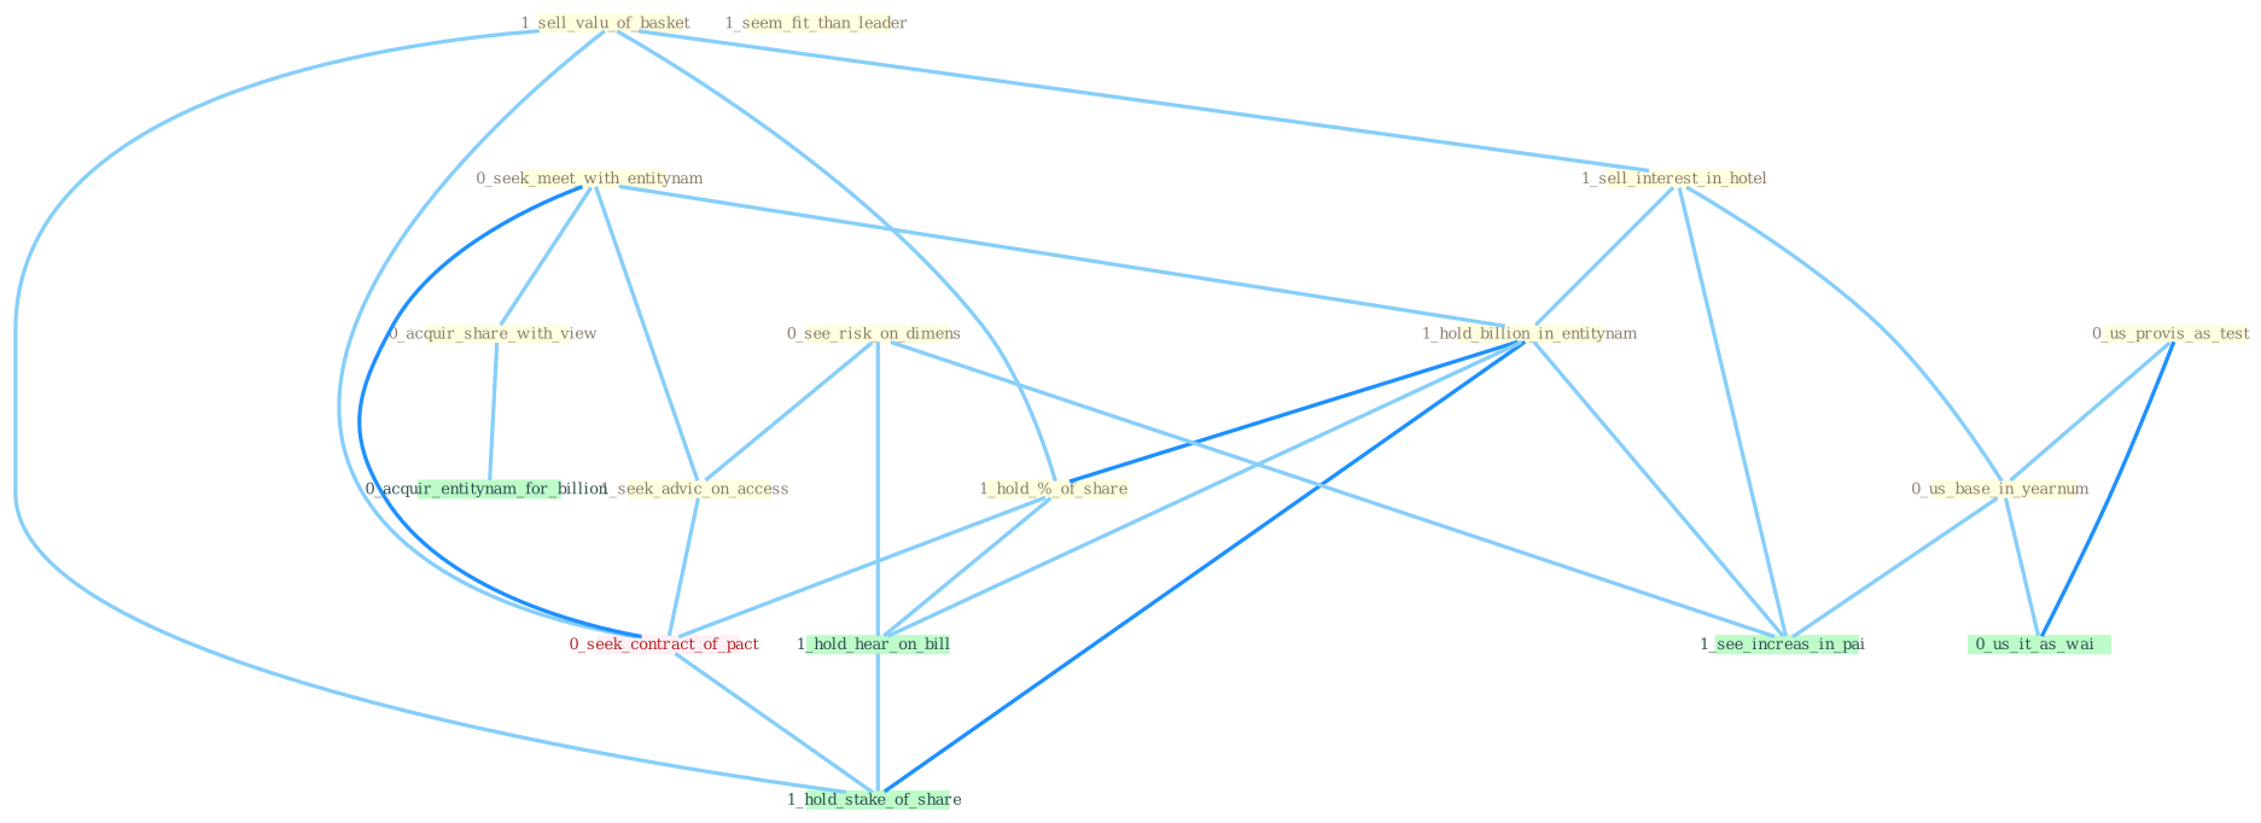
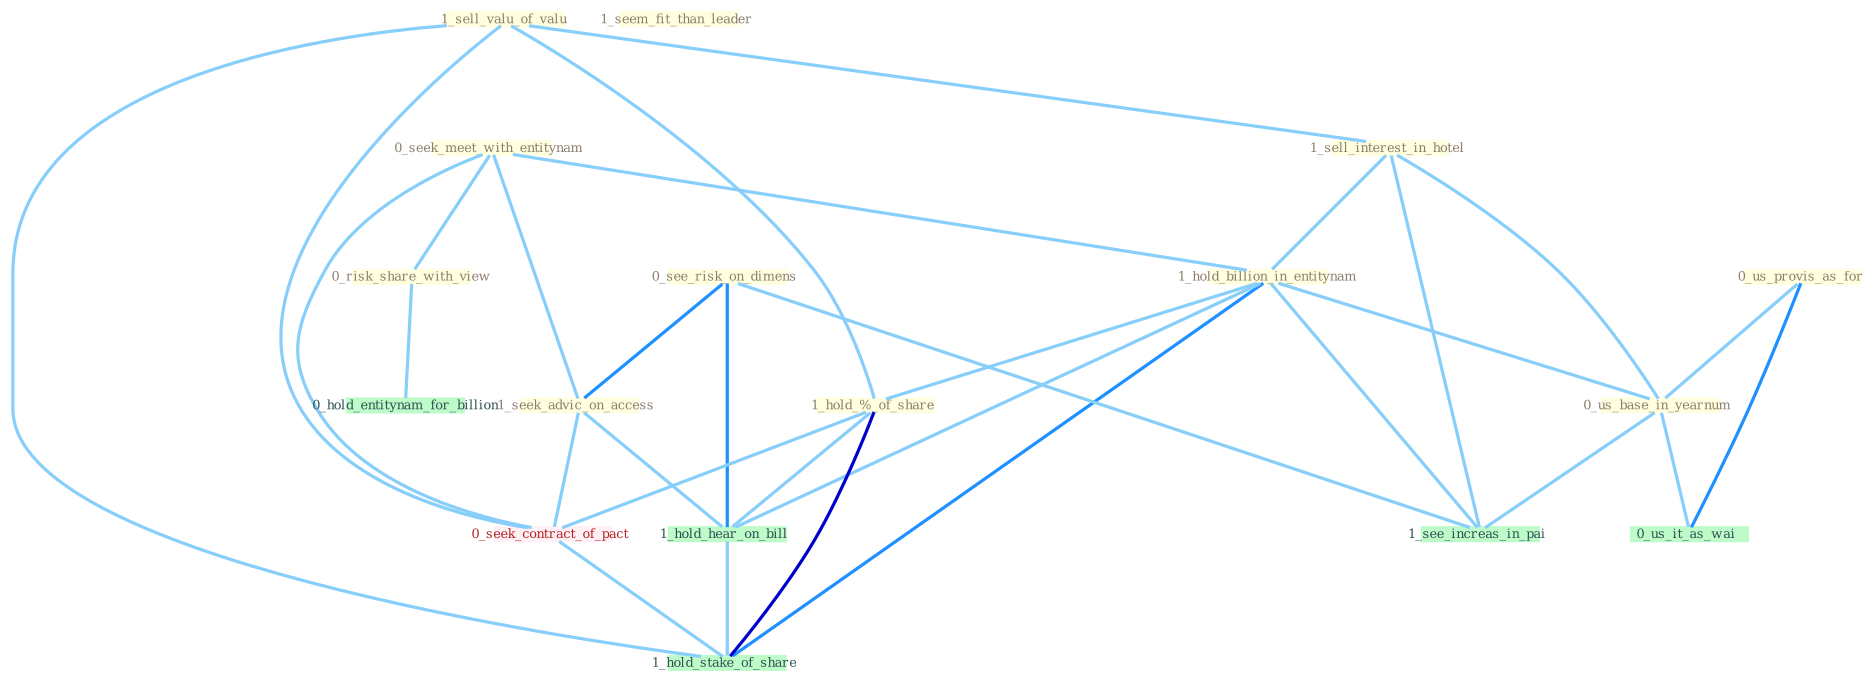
  graph {
    node [color="#ffffe0" fixedsize=true fontcolor="#8b7d6b" fontsize=4 shape=polygon style=filled]
    edge [color="#87cefa" w=1]
-   "0_us_provis_as_test " [height=.06 width=.5]
-   "1_sell_valu_of_basket " [height=.06 width=.5]
+   "0_us_provis_as_test " [height=.06 width=.5 label="0_us_provis_as_for"]
+   "1_sell_valu_of_basket " [height=.06 width=.5 label="1_sell_valu_of_valu"]
    "0_seek_meet_with_entitynam " [height=.06 width=.5]
    "1_sell_interest_in_hotel " [height=.06 width=.5]
    n5 [height=.06 label="1_hold_billion_in_entitynam" width=.5]
    "0_see_risk_on_dimens " [height=.06 width=.5]
-   "0_acquir_share_with_view " [height=.06 width=.5]
+   "0_acquir_share_with_view " [height=.06 width=.5 label="0_risk_share_with_view"]
    "0_us_base_in_yearnum " [height=.06 width=.5]
    "1_seek_advic_on_access " [height=.06 width=.5]
    "1_seem_fit_than_leader " [height=.06 width=.5]
    "1_hold_%_of_share " [height=.06 width=.5]
    "0_seek_contract_of_pact " [color="#fff0f5" fontcolor="#b22222" height=.06 width=.5]
    "0_us_it_as_wai " [color="#BDFCC9" fontcolor="#2f4f4f" height=.06 width=.5]
    "1_hold_stake_of_share " [color="#BDFCC9" fontcolor="#2f4f4f" height=.06 width=.5]
    "1_see_increas_in_pai " [color="#BDFCC9" fontcolor="#2f4f4f" height=.06 width=.5]
    "1_hold_hear_on_bill " [color="#BDFCC9" fontcolor="#2f4f4f" height=.06 width=.5]
-   "0_acquir_entitynam_for_billion " [color="#BDFCC9" fontcolor="#2f4f4f" height=.06 width=.5]
+   "0_acquir_entitynam_for_billion " [color="#BDFCC9" fontcolor="#2f4f4f" height=.06 width=.5 label="0_hold_entitynam_for_billion"]
    subgraph sub_1 {
      "0_us_provis_as_test "
      "1_sell_valu_of_basket "
      "0_seek_meet_with_entitynam "
      "1_sell_interest_in_hotel "
      n5
      "0_see_risk_on_dimens "
      "0_acquir_share_with_view "
      "0_us_base_in_yearnum "
      "1_seek_advic_on_access "
      "1_seem_fit_than_leader "
      "1_hold_%_of_share "
    }
    subgraph sub_2 {
      "0_seek_contract_of_pact "
    }
    "0_us_provis_as_test " -- "0_us_base_in_yearnum "
    "0_us_provis_as_test " -- "0_us_it_as_wai " [color="#1e90ff" w=2]
    "1_sell_valu_of_basket " -- "1_sell_interest_in_hotel "
    "1_sell_valu_of_basket " -- "1_hold_%_of_share "
    "1_sell_valu_of_basket " -- "0_seek_contract_of_pact "
    "1_sell_valu_of_basket " -- "1_hold_stake_of_share "
    "0_seek_meet_with_entitynam " -- n5
    "0_seek_meet_with_entitynam " -- "0_acquir_share_with_view "
    "0_seek_meet_with_entitynam " -- "1_seek_advic_on_access "
-   "0_seek_meet_with_entitynam " -- "0_seek_contract_of_pact " [color="#1e90ff"]
+   "0_seek_meet_with_entitynam " -- "0_seek_contract_of_pact "
    "1_sell_interest_in_hotel " -- n5
    "1_sell_interest_in_hotel " -- "0_us_base_in_yearnum "
    "1_sell_interest_in_hotel " -- "1_see_increas_in_pai "
-   n5 -- "1_hold_%_of_share " [color="#1e90ff"]
+   n5 -- "0_us_base_in_yearnum "
+   n5 -- "1_hold_%_of_share "
    n5 -- "1_hold_stake_of_share " [color="#1e90ff" w=2]
    n5 -- "1_see_increas_in_pai "
    n5 -- "1_hold_hear_on_bill "
-   "0_see_risk_on_dimens " -- "1_seek_advic_on_access "
+   "0_see_risk_on_dimens " -- "1_seek_advic_on_access " [color="#1e90ff"]
    "0_see_risk_on_dimens " -- "1_see_increas_in_pai "
-   "0_see_risk_on_dimens " -- "1_hold_hear_on_bill "
+   "0_see_risk_on_dimens " -- "1_hold_hear_on_bill " [color="#1e90ff"]
    "0_acquir_share_with_view " -- "0_acquir_entitynam_for_billion "
    "0_us_base_in_yearnum " -- "0_us_it_as_wai "
    "0_us_base_in_yearnum " -- "1_see_increas_in_pai "
    "1_seek_advic_on_access " -- "0_seek_contract_of_pact "
+   "1_seek_advic_on_access " -- "1_hold_hear_on_bill "
    "1_hold_%_of_share " -- "0_seek_contract_of_pact "
+   "1_hold_%_of_share " -- "1_hold_stake_of_share " [color="#0000cd" w=3]
    "1_hold_%_of_share " -- "1_hold_hear_on_bill "
    "0_seek_contract_of_pact " -- "1_hold_stake_of_share "
    "1_hold_hear_on_bill " -- "1_hold_stake_of_share "
  }
